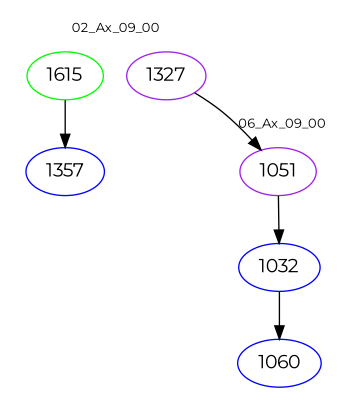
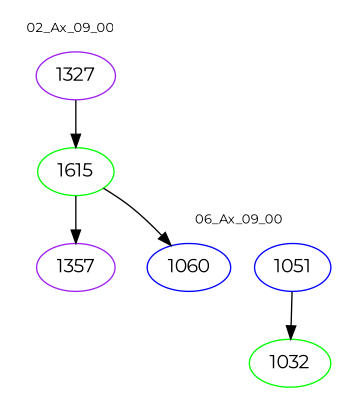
  digraph {
    fontname=Montserrat
    node [color=purple fontname=Montserrat]
    edge [color=black fontname=Montserrat]
    n1 [label=1327]
    n2 [color=green label=1615]
-   n3 [color=blue label=1357]
-   n4 [label=1051]
-   n5 [color=blue label=1032]
+   n3 [label=1357]
+   n4 [color=blue label=1051]
+   n5 [color=green label=1032]
    n6 [color=blue label=1060]
    subgraph cluster_1 {
      color=white
      fontsize=10
      label="02_Ax_09_00"
      n1
      n2
      n3
    }
    subgraph cluster_2 {
      color=white
      fontsize=10
      label="06_Ax_09_00"
      n4
      n5
      n6
    }
-   n1 -> n4
+   n1 -> n2
    n2 -> n3
    n4 -> n5
-   n5 -> n6
+   n2 -> n6
  }
